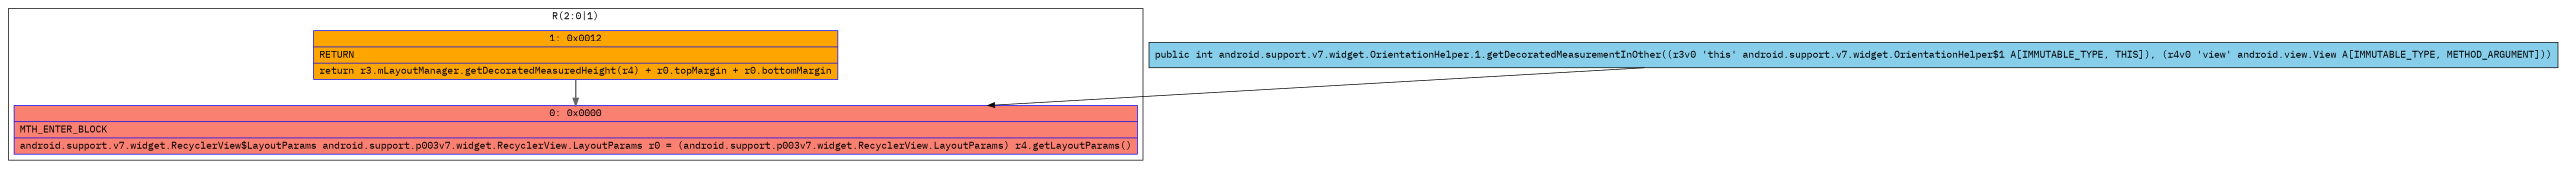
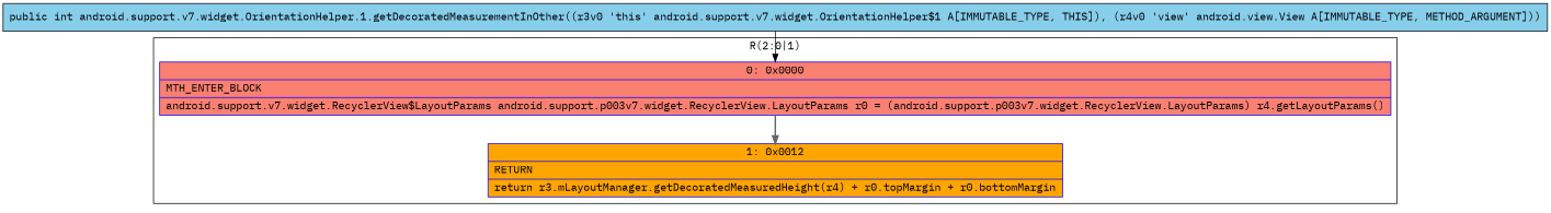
  digraph {
    fontname="IBM Plex Mono"
    node [color=blue shape=record style=filled fontname="IBM Plex Mono"]
    edge [fontname="IBM Plex Mono"]
    n1 [label="{0\:\ 0x0000|MTH_ENTER_BLOCK\l|android.support.v7.widget.RecyclerView$LayoutParams android.support.p003v7.widget.RecyclerView.LayoutParams r0 = (android.support.p003v7.widget.RecyclerView.LayoutParams) r4.getLayoutParams()\l}" fillcolor=salmon]
    n2 [label="{1\:\ 0x0012|RETURN\l|return r3.mLayoutManager.getDecoratedMeasuredHeight(r4) + r0.topMargin + r0.bottomMargin\l}" fillcolor=orange]
    n3 [label="{public int android.support.v7.widget.OrientationHelper.1.getDecoratedMeasurementInOther((r3v0 'this' android.support.v7.widget.OrientationHelper$1 A[IMMUTABLE_TYPE, THIS]), (r4v0 'view' android.view.View A[IMMUTABLE_TYPE, METHOD_ARGUMENT])) }" fillcolor=skyblue color=""]
    subgraph cluster_1 {
      label="R(2:0|1)"
      n1
      n2
    }
-   n2 -> n1 [color=gray40 style=bold]
+   n1 -> n2 [color=gray40 style=bold]
    n3 -> n1 [color=black style=solid]
  }
